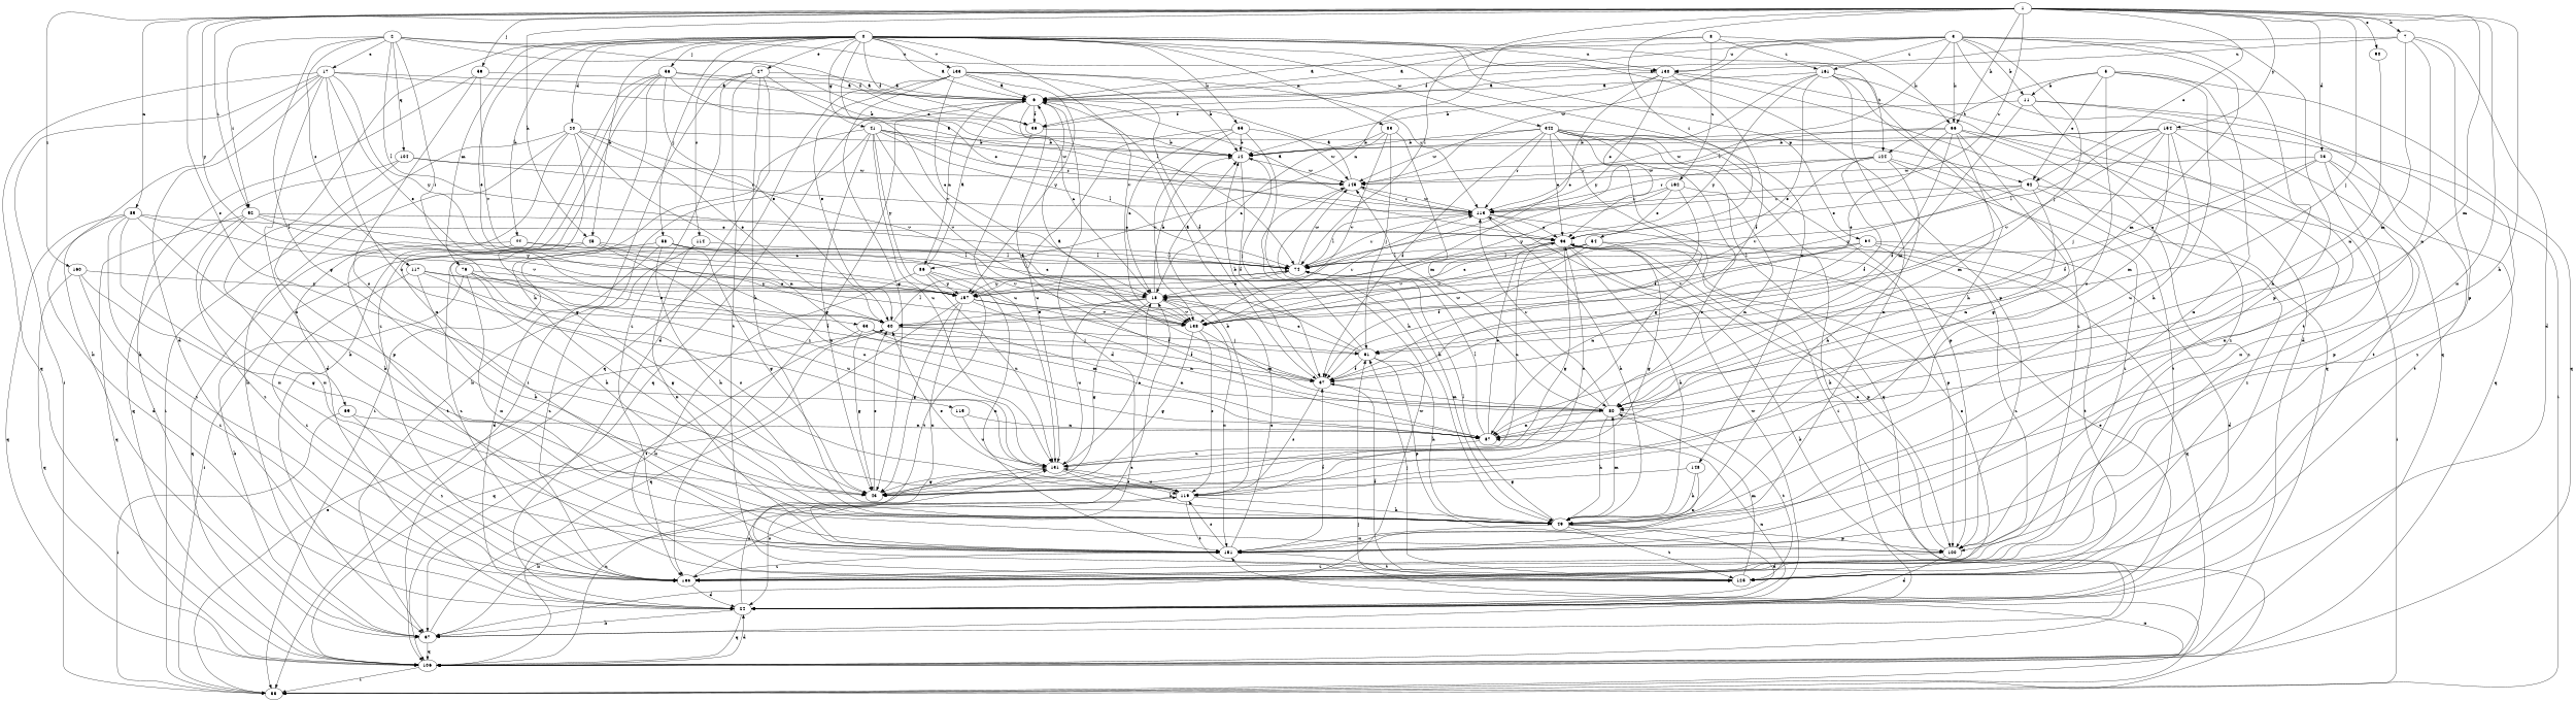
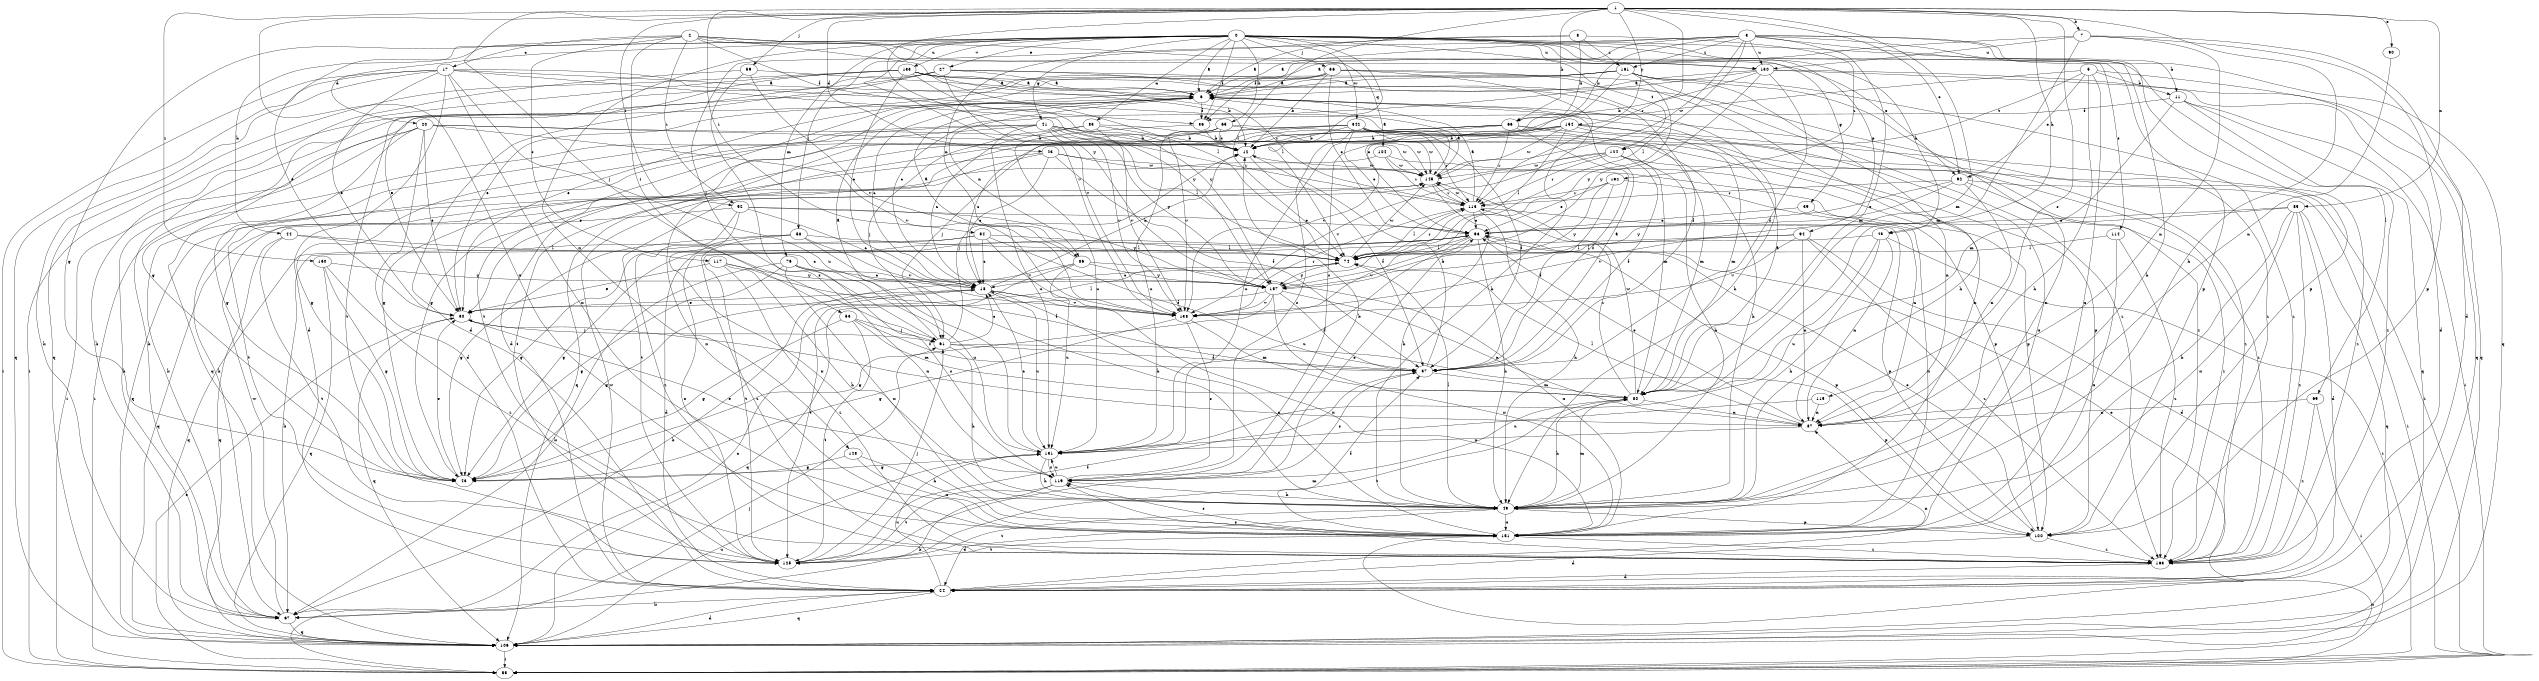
  strict digraph {
    0
    6
    20
    27
    30
    36
+   39
    41
    44
    45
    56
    58
    65
    69
    74
    76
    83
    94
    100
    114
    124
    130
    133
    138
    n25 [label=342]
    148
    106
    86
    18
    24
    163
    43
    87
    55
    12
    67
    49
    125
    61
    131
    151
    93
    113
    157
    145
    119
    80
    37
    1
    7
    23
    52
    59
    66
    85
    90
    92
    115
    154
    160
    54
    2
    17
    53
    104
    117
    3
    11
    161
    n70 [label=8]
    162
    5
    0 -> 6 [label=a]
    0 -> 20 [label=d]
    0 -> 27 [label=e]
    0 -> 30 [label=e]
    0 -> 36 [label=f]
+   0 -> 39 [label=g]
    0 -> 41 [label=g]
    0 -> 44 [label=h]
    0 -> 45 [label=h]
    0 -> 56 [label=j]
    0 -> 58 [label=j]
    0 -> 65 [label=k]
    0 -> 69 [label=l]
    0 -> 74 [label=l]
    0 -> 76 [label=m]
    0 -> 83 [label=n]
    0 -> 94 [label=p]
    0 -> 100 [label=p]
    0 -> 114 [label=s]
    0 -> 124 [label=t]
    0 -> 130 [label=u]
    0 -> 133 [label=v]
    0 -> 138 [label=v]
    0 -> n25 [label=w]
    0 -> 148 [label=x]
    6 -> 36 [label=f]
    6 -> 106 [label=q]
    6 -> 86 [label=n]
    6 -> 18 [label=c]
    6 -> 24 [label=d]
    6 -> 163 [label=z]
    20 -> 30 [label=e]
    20 -> 138 [label=v]
    20 -> 24 [label=d]
    20 -> 43 [label=g]
    20 -> 87 [label=n]
    20 -> 55 [label=i]
    20 -> 12 [label=b]
    20 -> 67 [label=k]
    27 -> 6 [label=a]
    27 -> 138 [label=v]
    27 -> 24 [label=d]
    27 -> 163 [label=z]
    27 -> 55 [label=i]
    27 -> 49 [label=h]
    27 -> 125 [label=t]
    30 -> 74 [label=l]
    30 -> 106 [label=q]
    30 -> 87 [label=n]
    30 -> 61 [label=j]
    36 -> 12 [label=b]
    36 -> 131 [label=u]
+   39 -> 151 [label=x]
+   39 -> 93 [label=o]
    41 -> 74 [label=l]
    41 -> 138 [label=v]
    41 -> 43 [label=g]
    41 -> 55 [label=i]
    41 -> 12 [label=b]
    41 -> 67 [label=k]
    41 -> 131 [label=u]
    41 -> 113 [label=r]
    41 -> 157 [label=y]
    41 -> 145 [label=w]
    44 -> 74 [label=l]
    44 -> 106 [label=q]
    44 -> 18 [label=c]
    44 -> 125 [label=t]
    45 -> 74 [label=l]
    45 -> 87 [label=n]
    45 -> 55 [label=i]
    45 -> 49 [label=h]
    45 -> 131 [label=u]
    56 -> 6 [label=a]
    56 -> 30 [label=e]
    56 -> 163 [label=z]
    56 -> 12 [label=b]
    56 -> 67 [label=k]
    56 -> 49 [label=h]
    56 -> 151 [label=x]
    56 -> 93 [label=o]
    58 -> 74 [label=l]
    58 -> 138 [label=v]
    58 -> 24 [label=d]
    58 -> 163 [label=z]
    58 -> 43 [label=g]
    58 -> 49 [label=h]
    65 -> 138 [label=v]
    65 -> 18 [label=c]
    65 -> 12 [label=b]
    65 -> 49 [label=h]
    65 -> 131 [label=u]
    65 -> 145 [label=w]
    69 -> 163 [label=z]
    69 -> 87 [label=n]
    69 -> 55 [label=i]
    74 -> 18 [label=c]
    74 -> 113 [label=r]
    74 -> 157 [label=y]
    74 -> 145 [label=w]
    76 -> 18 [label=c]
    76 -> 43 [label=g]
    76 -> 67 [label=k]
    76 -> 131 [label=u]
    76 -> 151 [label=x]
    76 -> 119 [label=s]
    83 -> 138 [label=v]
    83 -> 18 [label=c]
    83 -> 12 [label=b]
    83 -> 61 [label=j]
    83 -> 80 [label=m]
    94 -> 74 [label=l]
    94 -> 138 [label=v]
    94 -> 24 [label=d]
    94 -> 163 [label=z]
    94 -> 87 [label=n]
    94 -> 125 [label=t]
    100 -> 24 [label=d]
    100 -> 163 [label=z]
    100 -> 93 [label=o]
    114 -> 74 [label=l]
    114 -> 163 [label=z]
    114 -> 151 [label=x]
    124 -> 138 [label=v]
    124 -> 163 [label=z]
    124 -> 49 [label=h]
    124 -> 125 [label=t]
    124 -> 113 [label=r]
    124 -> 145 [label=w]
    124 -> 37 [label=f]
    130 -> 6 [label=a]
    130 -> 106 [label=q]
    130 -> 18 [label=c]
    130 -> 24 [label=d]
    130 -> 12 [label=b]
    130 -> 157 [label=y]
    130 -> 37 [label=f]
    133 -> 6 [label=a]
    133 -> 30 [label=e]
    133 -> 106 [label=q]
    133 -> 18 [label=c]
    133 -> 43 [label=g]
    133 -> 12 [label=b]
    133 -> 113 [label=r]
    133 -> 157 [label=y]
    133 -> 37 [label=f]
    138 -> 43 [label=g]
    138 -> 113 [label=r]
    138 -> 119 [label=s]
    138 -> 80 [label=m]
    n25 -> 100 [label=p]
    n25 -> 106 [label=q]
    n25 -> 43 [label=g]
    n25 -> 55 [label=i]
    n25 -> 12 [label=b]
    n25 -> 67 [label=k]
    n25 -> 93 [label=o]
    n25 -> 113 [label=r]
    n25 -> 145 [label=w]
    n25 -> 119 [label=s]
    n25 -> 37 [label=f]
    148 -> 43 [label=g]
    148 -> 49 [label=h]
    148 -> 151 [label=x]
    106 -> 24 [label=d]
    106 -> 55 [label=i]
    106 -> 131 [label=u]
    86 -> 6 [label=a]
    86 -> 67 [label=k]
    86 -> 125 [label=t]
    86 -> 131 [label=u]
    86 -> 151 [label=x]
    86 -> 157 [label=y]
    18 -> 30 [label=e]
    18 -> 138 [label=v]
    18 -> 43 [label=g]
    18 -> 12 [label=b]
    18 -> 131 [label=u]
    18 -> 151 [label=x]
    24 -> 106 [label=q]
    24 -> 87 [label=n]
    24 -> 67 [label=k]
    24 -> 131 [label=u]
    24 -> 93 [label=o]
-   24 -> 113 [label=w]
+   24 -> 145 [label=w]
    163 -> 24 [label=d]
    163 -> 119 [label=s]
    43 -> 30 [label=e]
    87 -> 74 [label=l]
    87 -> 131 [label=u]
    87 -> 93 [label=o]
    55 -> 30 [label=e]
    55 -> 61 [label=j]
    55 -> 151 [label=x]
    12 -> 145 [label=w]
    12 -> 37 [label=f]
    67 -> 106 [label=q]
    67 -> 18 [label=c]
    67 -> 145 [label=w]
    49 -> 74 [label=l]
    49 -> 100 [label=p]
    49 -> 24 [label=d]
    49 -> 125 [label=t]
    49 -> 151 [label=x]
    49 -> 80 [label=m]
    125 -> 61 [label=j]
    125 -> 93 [label=o]
    125 -> 80 [label=m]
    125 -> 37 [label=f]
    61 -> 6 [label=a]
    61 -> 100 [label=p]
    61 -> 18 [label=c]
    61 -> 12 [label=j]
    61 -> 49 [label=h]
    61 -> 37 [label=f]
    131 -> 18 [label=c]
    131 -> 43 [label=g]
    131 -> 49 [label=h]
    131 -> 119 [label=s]
    151 -> 18 [label=c]
    151 -> 163 [label=z]
    151 -> 125 [label=t]
    151 -> 119 [label=s]
    151 -> 37 [label=f]
    93 -> 74 [label=l]
    93 -> 100 [label=p]
    93 -> 138 [label=v]
    93 -> 43 [label=g]
    93 -> 67 [label=k]
    93 -> 49 [label=h]
    93 -> 131 [label=u]
    113 -> 6 [label=a]
    113 -> 74 [label=l]
    113 -> 100 [label=p]
    113 -> 49 [label=h]
    113 -> 93 [label=o]
    113 -> 145 [label=w]
    157 -> 138 [label=v]
    157 -> 106 [label=q]
    157 -> 43 [label=g]
    157 -> 87 [label=n]
    157 -> 151 [label=x]
    157 -> 37 [label=f]
    145 -> 6 [label=a]
    145 -> 49 [label=h]
    145 -> 113 [label=r]
    119 -> 30 [label=e]
    119 -> 12 [label=b]
    119 -> 67 [label=k]
    119 -> 49 [label=h]
    119 -> 125 [label=t]
    119 -> 131 [label=u]
    119 -> 93 [label=o]
    80 -> 6 [label=a]
    80 -> 87 [label=n]
    80 -> 49 [label=h]
    80 -> 125 [label=t]
    80 -> 113 [label=r]
    80 -> 145 [label=w]
    37 -> 6 [label=a]
    37 -> 12 [label=b]
    37 -> 119 [label=s]
    37 -> 80 [label=m]
    1 -> 45 [label=h]
    1 -> 74 [label=l]
    1 -> 49 [label=h]
    1 -> 61 [label=j]
    1 -> 151 [label=x]
    1 -> 113 [label=r]
    1 -> 157 [label=y]
    1 -> 80 [label=m]
    1 -> 7 [label=b]
    1 -> 23 [label=d]
    1 -> 52 [label=i]
    1 -> 59 [label=j]
    1 -> 66 [label=k]
    1 -> 85 [label=n]
    1 -> 90 [label=o]
    1 -> 92 [label=o]
    1 -> 115 [label=s]
    1 -> 154 [label=y]
    1 -> 160 [label=z]
    1 -> 54 [label=i]
    7 -> 6 [label=a]
    7 -> 100 [label=p]
    7 -> 130 [label=u]
    7 -> 24 [label=d]
    7 -> 87 [label=n]
    7 -> 80 [label=m]
    23 -> 100 [label=p]
    23 -> 18 [label=c]
    23 -> 125 [label=t]
    23 -> 151 [label=x]
    23 -> 145 [label=w]
    23 -> 37 [label=f]
    52 -> 106 [label=q]
    52 -> 18 [label=c]
    52 -> 163 [label=z]
    52 -> 151 [label=x]
    52 -> 93 [label=o]
    52 -> 157 [label=y]
    59 -> 6 [label=a]
    59 -> 138 [label=v]
    59 -> 67 [label=k]
    59 -> 119 [label=s]
    66 -> 30 [label=e]
    66 -> 163 [label=z]
    66 -> 43 [label=g]
    66 -> 12 [label=b]
    66 -> 125 [label=t]
    66 -> 113 [label=r]
    66 -> 80 [label=m]
    66 -> 37 [label=f]
    85 -> 138 [label=v]
    85 -> 106 [label=q]
    85 -> 24 [label=d]
    85 -> 163 [label=z]
    85 -> 49 [label=h]
    85 -> 151 [label=x]
    85 -> 93 [label=o]
    90 -> 87 [label=n]
    92 -> 163 [label=z]
    92 -> 87 [label=n]
    92 -> 55 [label=i]
    92 -> 93 [label=o]
    92 -> 113 [label=r]
    92 -> 157 [label=y]
    115 -> 87 [label=n]
    115 -> 131 [label=u]
    154 -> 74 [label=l]
    154 -> 138 [label=v]
    154 -> 163 [label=z]
    154 -> 12 [label=b]
    154 -> 61 [label=j]
    154 -> 131 [label=u]
    154 -> 151 [label=x]
    154 -> 145 [label=w]
    154 -> 80 [label=m]
    160 -> 106 [label=q]
    160 -> 163 [label=z]
    160 -> 43 [label=g]
    160 -> 157 [label=y]
    54 -> 74 [label=l]
    54 -> 138 [label=v]
    54 -> 106 [label=q]
    54 -> 18 [label=c]
    54 -> 43 [label=g]
    54 -> 37 [label=f]
    2 -> 36 [label=f]
    2 -> 74 [label=l]
    2 -> 130 [label=u]
    2 -> 43 [label=g]
    2 -> 52 [label=i]
    2 -> 92 [label=o]
    2 -> 17 [label=c]
    2 -> 53 [label=i]
    2 -> 104 [label=q]
    2 -> 117 [label=s]
    17 -> 6 [label=a]
    17 -> 30 [label=e]
    17 -> 106 [label=q]
    17 -> 24 [label=d]
    17 -> 55 [label=i]
    17 -> 67 [label=k]
    17 -> 131 [label=u]
    17 -> 151 [label=x]
    17 -> 157 [label=y]
    17 -> 145 [label=a]
    53 -> 43 [label=g]
    53 -> 125 [label=t]
    53 -> 61 [label=j]
    53 -> 80 [label=m]
    53 -> 37 [label=f]
    104 -> 100 [label=p]
    104 -> 106 [label=q]
    104 -> 113 [label=r]
    104 -> 145 [label=w]
    117 -> 30 [label=e]
    117 -> 163 [label=z]
    117 -> 49 [label=h]
    117 -> 157 [label=y]
    117 -> 37 [label=f]
    3 -> 6 [label=a]
    3 -> 36 [label=f]
    3 -> 74 [label=l]
    3 -> 100 [label=p]
    3 -> 130 [label=u]
    3 -> 106 [label=q]
    3 -> 49 [label=h]
    3 -> 61 [label=j]
    3 -> 145 [label=w]
    3 -> 80 [label=m]
    3 -> 66 [label=k]
    3 -> 11 [label=b]
    3 -> 161 [label=z]
    11 -> 36 [label=f]
    11 -> 106 [label=q]
    11 -> 163 [label=z]
    11 -> 55 [label=i]
    11 -> 80 [label=m]
    161 -> 6 [label=a]
    161 -> 30 [label=e]
    161 -> 163 [label=z]
    161 -> 49 [label=h]
    161 -> 125 [label=t]
    161 -> 151 [label=x]
    161 -> 93 [label=o]
    161 -> 157 [label=y]
    n70 -> 6 [label=a]
    n70 -> 86 [label=n]
    n70 -> 66 [label=k]
    n70 -> 161 [label=z]
    n70 -> 162 [label=z]
    162 -> 87 [label=n]
    162 -> 93 [label=o]
    162 -> 113 [label=r]
    162 -> 157 [label=y]
    162 -> 37 [label=f]
    5 -> 124 [label=t]
    5 -> 106 [label=q]
    5 -> 49 [label=h]
    5 -> 151 [label=x]
    5 -> 119 [label=s]
    5 -> 92 [label=o]
    5 -> 11 [label=b]
  }
